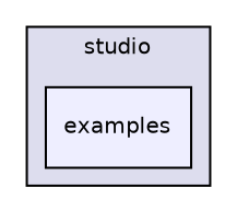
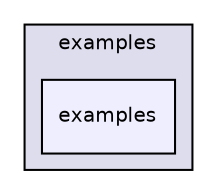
  digraph {
    compound=true
    n1 [fillcolor="#eeeeff" fontname=Helvetica fontsize=10 label=examples pencolor=black shape=box style=filled]
    subgraph cluster_1 {
      bgcolor="#ddddee"
      fontname=Helvetica
      fontsize=10
-     label=studio
+     label=examples
      pencolor=black
      n1
    }
  }
